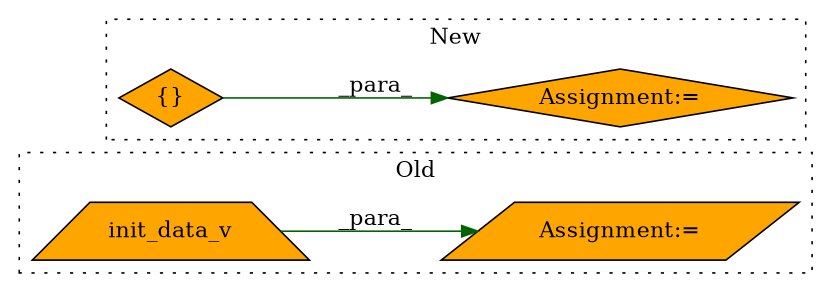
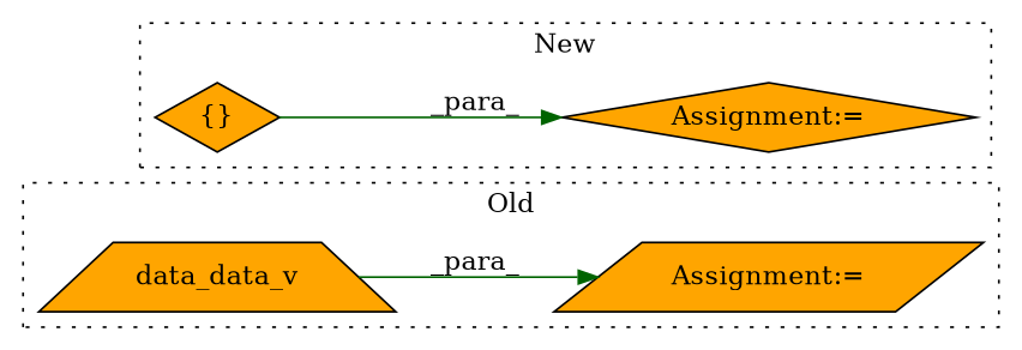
  digraph {
    rankdir=LR
    node [a=7 shape=diamond style=filled fillcolor=orange]
    edge [color=darkgreen]
-   n1 [a=32 l=13 label=init_data_v s=10731 shape=trapezium]
+   n1 [a=32 l=13 label=data_data_v s=10731 shape=trapezium]
    n2 [l=1 label="Assignment:=" s=11137 shape=parallelogram]
    n3 [a=4 l="1,1" label="{}" s="11472,11498"]
    n4 [l=2 label="Assignment:=" s=11427]
    subgraph cluster_1 {
      label=Old
      style=dotted
      n1
      n2
    }
    subgraph cluster_2 {
      label=New
      style=dotted
      n3
      n4
    }
    n1 -> n2 [label=_para_]
    n3 -> n4 [label=_para_]
  }
